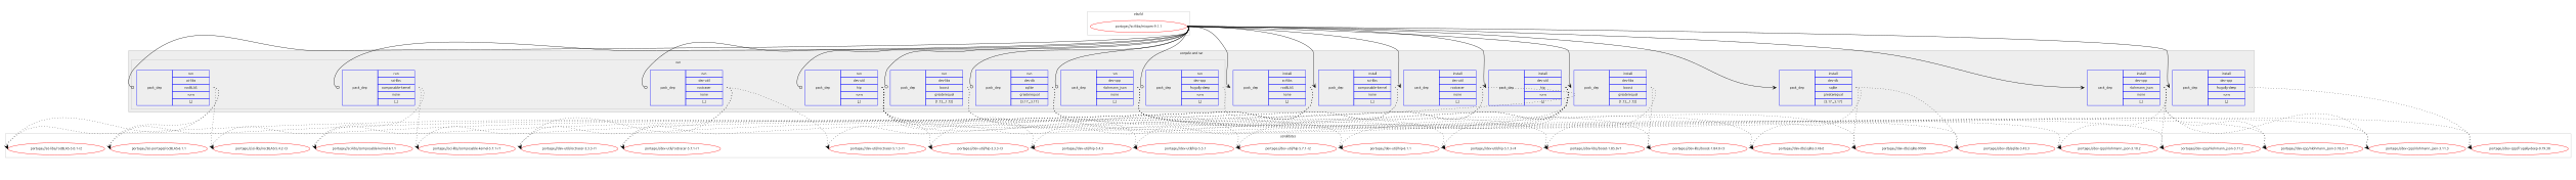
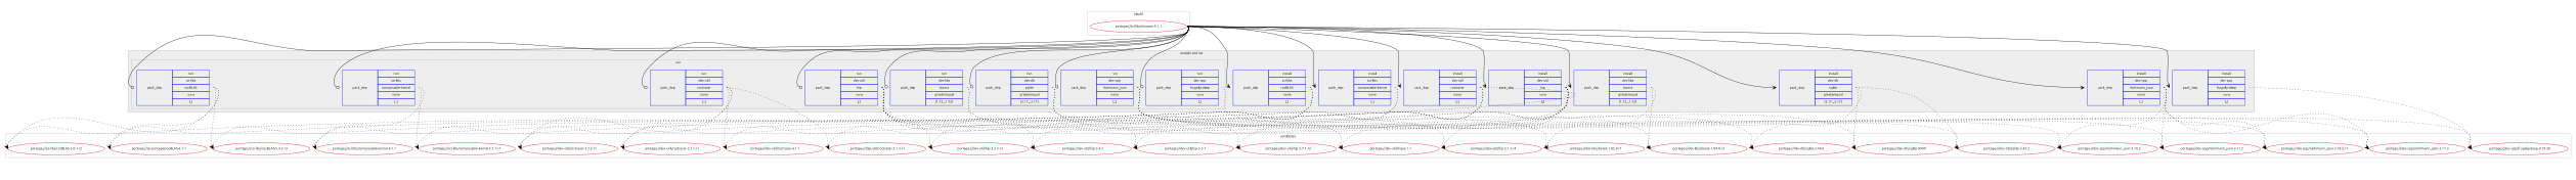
  digraph {
    compound=true
    concentrate=true
    fontname=Ubuntu
    fontsize=10
    newrank=true
    rankdir=TB
    ranksep=1.5
    node [color=red fontname=Ubuntu fontsize=10]
    edge [arrowhead=vee fontname=Ubuntu headport=w style=dotted tailport=e weight=100]
    n1 [label="portage://sci-libs/miopen-9.1.1" width=4]
    n2 [color=blue label=<<TABLE BORDER="0" CELLBORDER="1" CELLSPACING="0" CELLPADDING="4" WIDTH="220"><TR><TD ROWSPAN="6" CELLPADDING="30">pack_dep</TD></TR><TR><TD WIDTH="110">install</TD></TR><TR><TD>dev-cpp</TD></TR><TR><TD>frugally-deep</TD></TR><TR><TD>none</TD></TR><TR><TD>[,,]</TD></TR></TABLE>> shape=none]
    n3 [color=blue label=<<TABLE BORDER="0" CELLBORDER="1" CELLSPACING="0" CELLPADDING="4" WIDTH="220"><TR><TD ROWSPAN="6" CELLPADDING="30">pack_dep</TD></TR><TR><TD WIDTH="110">install</TD></TR><TR><TD>dev-cpp</TD></TR><TR><TD>nlohmann_json</TD></TR><TR><TD>none</TD></TR><TR><TD>[,,]</TD></TR></TABLE>> shape=none]
    n4 [color=blue label=<<TABLE BORDER="0" CELLBORDER="1" CELLSPACING="0" CELLPADDING="4" WIDTH="220"><TR><TD ROWSPAN="6" CELLPADDING="30">pack_dep</TD></TR><TR><TD WIDTH="110">install</TD></TR><TR><TD>dev-db</TD></TR><TR><TD>sqlite</TD></TR><TR><TD>greaterequal</TD></TR><TR><TD>[3.17,,,3.17]</TD></TR></TABLE>> shape=none]
    n5 [color=blue label=<<TABLE BORDER="0" CELLBORDER="1" CELLSPACING="0" CELLPADDING="4" WIDTH="220"><TR><TD ROWSPAN="6" CELLPADDING="30">pack_dep</TD></TR><TR><TD WIDTH="110">install</TD></TR><TR><TD>dev-libs</TD></TR><TR><TD>boost</TD></TR><TR><TD>greaterequal</TD></TR><TR><TD>[1.72,,,1.72]</TD></TR></TABLE>> shape=none]
    n6 [color=blue label=<<TABLE BORDER="0" CELLBORDER="1" CELLSPACING="0" CELLPADDING="4" WIDTH="220"><TR><TD ROWSPAN="6" CELLPADDING="30">pack_dep</TD></TR><TR><TD WIDTH="110">install</TD></TR><TR><TD>dev-util</TD></TR><TR><TD>hip</TD></TR><TR><TD>none</TD></TR><TR><TD>[,,]</TD></TR></TABLE>> shape=none]
    n7 [color=blue label=<<TABLE BORDER="0" CELLBORDER="1" CELLSPACING="0" CELLPADDING="4" WIDTH="220"><TR><TD ROWSPAN="6" CELLPADDING="30">pack_dep</TD></TR><TR><TD WIDTH="110">install</TD></TR><TR><TD>dev-util</TD></TR><TR><TD>roctracer</TD></TR><TR><TD>none</TD></TR><TR><TD>[,,]</TD></TR></TABLE>> shape=none]
    n8 [color=blue label=<<TABLE BORDER="0" CELLBORDER="1" CELLSPACING="0" CELLPADDING="4" WIDTH="220"><TR><TD ROWSPAN="6" CELLPADDING="30">pack_dep</TD></TR><TR><TD WIDTH="110">install</TD></TR><TR><TD>sci-libs</TD></TR><TR><TD>composable-kernel</TD></TR><TR><TD>none</TD></TR><TR><TD>[,,]</TD></TR></TABLE>> shape=none]
    n9 [color=blue label=<<TABLE BORDER="0" CELLBORDER="1" CELLSPACING="0" CELLPADDING="4" WIDTH="220"><TR><TD ROWSPAN="6" CELLPADDING="30">pack_dep</TD></TR><TR><TD WIDTH="110">install</TD></TR><TR><TD>sci-libs</TD></TR><TR><TD>rocBLAS</TD></TR><TR><TD>none</TD></TR><TR><TD>[,,]</TD></TR></TABLE>> shape=none]
    n10 [color=blue label=<<TABLE BORDER="0" CELLBORDER="1" CELLSPACING="0" CELLPADDING="4" WIDTH="220"><TR><TD ROWSPAN="6" CELLPADDING="30">pack_dep</TD></TR><TR><TD WIDTH="110">run</TD></TR><TR><TD>dev-cpp</TD></TR><TR><TD>frugally-deep</TD></TR><TR><TD>none</TD></TR><TR><TD>[,,]</TD></TR></TABLE>> shape=none]
    n11 [color=blue label=<<TABLE BORDER="0" CELLBORDER="1" CELLSPACING="0" CELLPADDING="4" WIDTH="220"><TR><TD ROWSPAN="6" CELLPADDING="30">pack_dep</TD></TR><TR><TD WIDTH="110">run</TD></TR><TR><TD>dev-cpp</TD></TR><TR><TD>nlohmann_json</TD></TR><TR><TD>none</TD></TR><TR><TD>[,,]</TD></TR></TABLE>> shape=none]
    n12 [color=blue label=<<TABLE BORDER="0" CELLBORDER="1" CELLSPACING="0" CELLPADDING="4" WIDTH="220"><TR><TD ROWSPAN="6" CELLPADDING="30">pack_dep</TD></TR><TR><TD WIDTH="110">run</TD></TR><TR><TD>dev-db</TD></TR><TR><TD>sqlite</TD></TR><TR><TD>greaterequal</TD></TR><TR><TD>[3.17,,,3.17]</TD></TR></TABLE>> shape=none]
    n13 [color=blue label=<<TABLE BORDER="0" CELLBORDER="1" CELLSPACING="0" CELLPADDING="4" WIDTH="220"><TR><TD ROWSPAN="6" CELLPADDING="30">pack_dep</TD></TR><TR><TD WIDTH="110">run</TD></TR><TR><TD>dev-libs</TD></TR><TR><TD>boost</TD></TR><TR><TD>greaterequal</TD></TR><TR><TD>[1.72,,,1.72]</TD></TR></TABLE>> shape=none]
    n14 [color=blue label=<<TABLE BORDER="0" CELLBORDER="1" CELLSPACING="0" CELLPADDING="4" WIDTH="220"><TR><TD ROWSPAN="6" CELLPADDING="30">pack_dep</TD></TR><TR><TD WIDTH="110">run</TD></TR><TR><TD>dev-util</TD></TR><TR><TD>hip</TD></TR><TR><TD>none</TD></TR><TR><TD>[,,]</TD></TR></TABLE>> shape=none]
    n15 [color=blue label=<<TABLE BORDER="0" CELLBORDER="1" CELLSPACING="0" CELLPADDING="4" WIDTH="220"><TR><TD ROWSPAN="6" CELLPADDING="30">pack_dep</TD></TR><TR><TD WIDTH="110">run</TD></TR><TR><TD>dev-util</TD></TR><TR><TD>roctracer</TD></TR><TR><TD>none</TD></TR><TR><TD>[,,]</TD></TR></TABLE>> shape=none]
    n16 [color=blue label=<<TABLE BORDER="0" CELLBORDER="1" CELLSPACING="0" CELLPADDING="4" WIDTH="220"><TR><TD ROWSPAN="6" CELLPADDING="30">pack_dep</TD></TR><TR><TD WIDTH="110">run</TD></TR><TR><TD>sci-libs</TD></TR><TR><TD>composable-kernel</TD></TR><TR><TD>none</TD></TR><TR><TD>[,,]</TD></TR></TABLE>> shape=none]
    n17 [color=blue label=<<TABLE BORDER="0" CELLBORDER="1" CELLSPACING="0" CELLPADDING="4" WIDTH="220"><TR><TD ROWSPAN="6" CELLPADDING="30">pack_dep</TD></TR><TR><TD WIDTH="110">run</TD></TR><TR><TD>sci-libs</TD></TR><TR><TD>rocBLAS</TD></TR><TR><TD>none</TD></TR><TR><TD>[,,]</TD></TR></TABLE>> shape=none]
    n18 [label="portage://dev-cpp/nlohmann_json-3.11.3" width=4]
    n19 [label="portage://dev-cpp/nlohmann_json-3.18.2-r1" width=4]
    n20 [label="portage://dev-cpp/nlohmann_json-3.11.2" width=4]
    n21 [label="portage://dev-cpp/nlohmann_json-3.10.2" width=4]
    n22 [label="portage://dev-cpp/frugally-deep-0.19.30" width=4]
    n23 [label="portage://dev-db/sqlite-9999" width=4]
    n24 [label="portage://dev-db/sqlite-3.46.0" width=4]
    n25 [label="portage://dev-db/sqlite-3.45.3" width=4]
    n26 [label="portage://dev-libs/boost-1.85.0-r1" width=4]
    n27 [label="portage://dev-libs/boost-1.84.0-r3" width=4]
    n28 [label="portage://dev-util/hip-6.1.1" width=4]
    n29 [label="portage://dev-util/hip-5.7.1-r2" width=4]
    n30 [label="portage://dev-util/hip-5.5.1" width=4]
    n31 [label="portage://dev-util/hip-5.4.3" width=4]
    n32 [label="portage://dev-util/hip-5.3.3-r3" width=4]
    n33 [label="portage://dev-util/hip-5.1.3-r4" width=4]
+   n34 [label="portage://dev-util/roctracer-6.1.1" width=4]
    n35 [label="portage://dev-util/roctracer-5.7.1-r1" width=4]
    n36 [label="portage://dev-util/roctracer-5.3.3-r1" width=4]
-   n37 [label="portage://dev-util/roctracer-5.1.3-r1" width=4]
+   n37 [label="portage://dep-util/roctracer-5.1.3-r1" width=4]
    n38 [label="portage://sci-libs/composable-kernel-6.1.1" width=4]
    n39 [label="portage://sci-libs/composable-kernel-5.7.1-r1" width=4]
    n40 [label="portage://sci-portage/rocBLAS-6.1.1" width=4]
    n41 [label="portage://sci-libs/rocBLAS-5.0.1-r2" width=4]
    n42 [label="portage://sci-libs/rocBLAS-5.4.2-r3" width=4]
    subgraph cluster_1 {
      color=gray
      label=<<i>ebuild</i>>
      n1
    }
    subgraph cluster_2 {
      color=gray
      label=<<i>dependencies</i>>
      subgraph cluster_3 {
        color=gray
        fillcolor="#eeeeee"
        label=<<i>compile</i>>
        style=filled
        subgraph sub_4 {
          color=gray
          fillcolor="#eeeeee"
          label=<<i>compile</i>>
          style=filled
          n2
        }
        subgraph sub_5 {
          color=gray
          fillcolor="#eeeeee"
          label=<<i>compile</i>>
          style=filled
          n3
        }
        subgraph sub_6 {
          color=gray
          fillcolor="#eeeeee"
          label=<<i>compile</i>>
          style=filled
          n4
        }
        subgraph sub_7 {
          color=gray
          fillcolor="#eeeeee"
          label=<<i>compile</i>>
          style=filled
          n5
        }
        subgraph sub_8 {
          color=gray
          fillcolor="#eeeeee"
          label=<<i>compile</i>>
          style=filled
          n6
        }
        subgraph sub_9 {
          color=gray
          fillcolor="#eeeeee"
          label=<<i>compile</i>>
          style=filled
          n7
        }
        subgraph sub_10 {
          color=gray
          fillcolor="#eeeeee"
          label=<<i>compile</i>>
          style=filled
          n8
        }
        subgraph sub_11 {
          color=gray
          fillcolor="#eeeeee"
          label=<<i>compile</i>>
          style=filled
          n9
        }
      }
      subgraph cluster_12 {
        color=gray
        fillcolor="#eeeeee"
        label=<<i>compile and run</i>>
        style=filled
      }
      subgraph cluster_13 {
        color=gray
        fillcolor="#eeeeee"
        label=<<i>run</i>>
        style=filled
        subgraph sub_14 {
          color=gray
          fillcolor="#eeeeee"
          label=<<i>run</i>>
          style=filled
          n10
        }
        subgraph sub_15 {
          color=gray
          fillcolor="#eeeeee"
          label=<<i>run</i>>
          style=filled
          n11
        }
        subgraph sub_16 {
          color=gray
          fillcolor="#eeeeee"
          label=<<i>run</i>>
          style=filled
          n12
        }
        subgraph sub_17 {
          color=gray
          fillcolor="#eeeeee"
          label=<<i>run</i>>
          style=filled
          n13
        }
        subgraph sub_18 {
          color=gray
          fillcolor="#eeeeee"
          label=<<i>run</i>>
          style=filled
          n14
        }
        subgraph sub_19 {
          color=gray
          fillcolor="#eeeeee"
          label=<<i>run</i>>
          style=filled
          n15
        }
        subgraph sub_20 {
          color=gray
          fillcolor="#eeeeee"
          label=<<i>run</i>>
          style=filled
          n16
        }
        subgraph sub_21 {
          color=gray
          fillcolor="#eeeeee"
          label=<<i>run</i>>
          style=filled
          n17
        }
      }
    }
    subgraph cluster_22 {
      color=gray
      label=<<i>candidates</i>>
      rank=same
      subgraph sub_23 {
        color=black
        label=<<i>candidates</i>>
        nodesep=1
        rank=same
        n18
        n19
        n20
        n21
      }
      subgraph sub_24 {
        color=black
        label=<<i>candidates</i>>
        nodesep=1
        rank=same
        n22
      }
      subgraph sub_25 {
        color=black
        label=<<i>candidates</i>>
        nodesep=1
        rank=same
        n23
        n24
        n25
      }
      subgraph sub_26 {
        color=black
        label=<<i>candidates</i>>
        nodesep=1
        rank=same
        n26
        n27
      }
      subgraph sub_27 {
        color=black
        label=<<i>candidates</i>>
        nodesep=1
        rank=same
        n28
        n29
        n30
        n31
        n32
        n33
      }
      subgraph sub_28 {
        color=black
        label=<<i>candidates</i>>
        nodesep=1
        rank=same
+       n34
        n35
        n36
        n37
      }
      subgraph sub_29 {
        color=black
        label=<<i>candidates</i>>
        nodesep=1
        rank=same
        n38
        n39
      }
      subgraph sub_30 {
        color=black
        label=<<i>candidates</i>>
        nodesep=1
        rank=same
        n40
        n41
        n42
      }
      subgraph sub_31 {
        color=black
        label=<<i>candidates</i>>
        nodesep=1
        rank=same
        n22
      }
      subgraph sub_32 {
        color=black
        label=<<i>candidates</i>>
        nodesep=1
        rank=same
        n18
        n19
        n20
        n21
      }
      subgraph sub_33 {
        color=black
        label=<<i>candidates</i>>
        nodesep=1
        rank=same
        n23
        n24
        n25
      }
      subgraph sub_34 {
        color=black
        label=<<i>candidates</i>>
        nodesep=1
        rank=same
        n26
        n27
      }
      subgraph sub_35 {
        color=black
        label=<<i>candidates</i>>
        nodesep=1
        rank=same
        n28
        n29
        n30
        n31
        n32
        n33
      }
      subgraph sub_36 {
        color=black
        label=<<i>candidates</i>>
        nodesep=1
        rank=same
+       n34
        n35
        n36
        n37
      }
      subgraph sub_37 {
        color=black
        label=<<i>candidates</i>>
        nodesep=1
        rank=same
        n40
        n41
        n42
      }
      subgraph sub_38 {
        color=black
        label=<<i>candidates</i>>
        nodesep=1
        rank=same
        n38
        n39
      }
    }
    n1 -> n2 [style=solid weight=20]
    n1 -> n3 [style=solid weight=20]
    n1 -> n4 [style=solid weight=20]
    n1 -> n5 [style=solid weight=20]
    n1 -> n6 [style=solid weight=20]
    n1 -> n7 [style=solid weight=20]
    n1 -> n8 [style=solid weight=20]
    n1 -> n9 [style=solid weight=20]
    n1 -> n10 [arrowhead=odot style=solid weight=20]
    n1 -> n11 [arrowhead=odot style=solid weight=20]
    n1 -> n12 [arrowhead=odot style=solid weight=20]
    n1 -> n13 [arrowhead=odot style=solid weight=20]
    n1 -> n14 [arrowhead=odot style=solid weight=20]
    n1 -> n15 [arrowhead=odot style=solid weight=20]
    n1 -> n16 [arrowhead=odot style=solid weight=20]
    n1 -> n17 [arrowhead=odot style=solid weight=20]
    n2 -> n22
    n3 -> n18
    n3 -> n19
    n3 -> n20
    n3 -> n21
    n4 -> n23
    n4 -> n24
    n4 -> n25
    n5 -> n26
    n5 -> n27
    n6 -> n28
    n6 -> n29
    n6 -> n30
    n6 -> n31
    n6 -> n32
    n6 -> n33
+   n7 -> n34
    n7 -> n35
    n7 -> n36
    n7 -> n37
    n8 -> n38
    n8 -> n39
    n9 -> n40
    n9 -> n41
    n9 -> n42
    n10 -> n22
    n11 -> n18
    n11 -> n19
    n11 -> n20
    n11 -> n21
    n12 -> n23
    n12 -> n24
    n12 -> n25
    n13 -> n26
    n13 -> n27
    n14 -> n28
    n14 -> n29
    n14 -> n30
    n14 -> n31
    n14 -> n32
    n14 -> n33
+   n15 -> n34
    n15 -> n35
    n15 -> n36
    n15 -> n37
    n16 -> n38
    n16 -> n39
    n17 -> n40
    n17 -> n41
    n17 -> n42
  }
